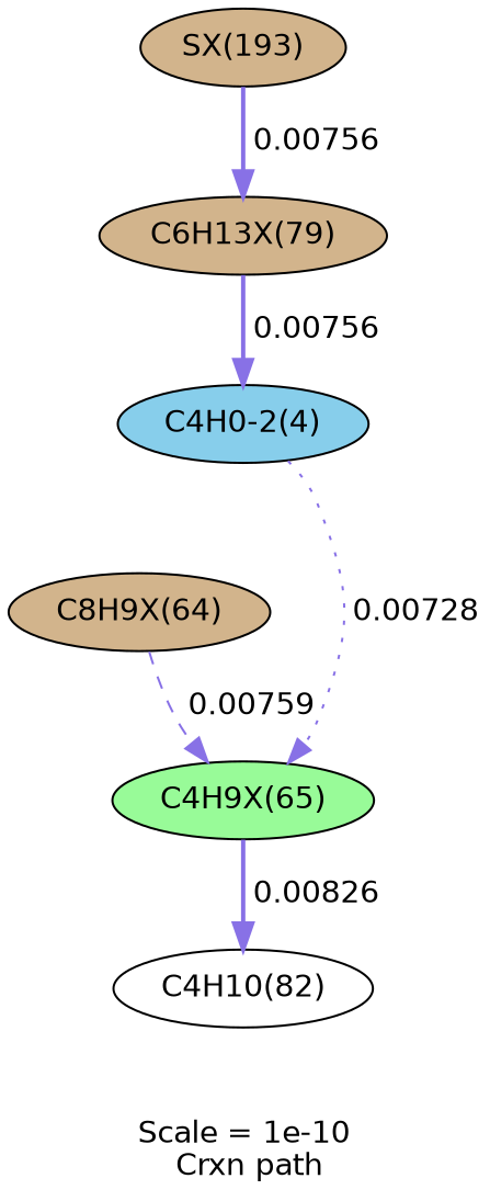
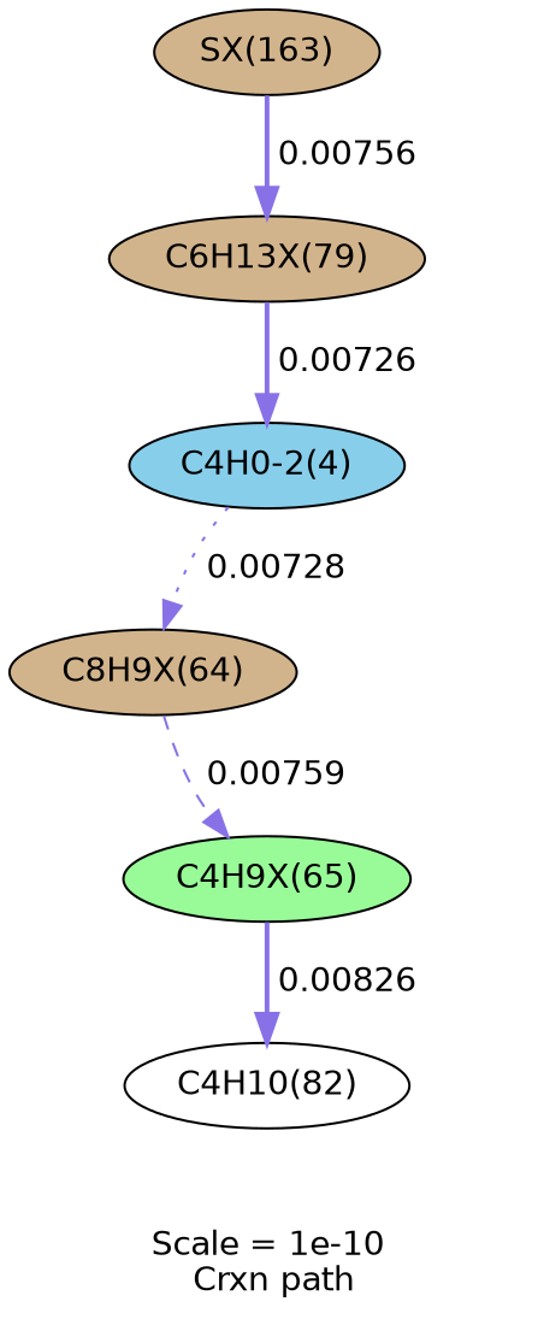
  digraph {
    fontname=Helvetica
    label="Scale = 1e-10\l Crxn path"
    node [fillcolor=tan fontname=Helvetica style=filled]
    edge [arrowsize=1.16 color="0.7, 0.508, 0.9" fontname=Helvetica style=bold]
    n1 [label="C8H9X(64)"]
    n2 [fillcolor=palegreen label="C4H9X(65)"]
    n3 [fillcolor=white label="C4H10(82)"]
    n4 [fillcolor=skyblue label="C4H0-2(4)"]
    n5 [label="C6H13X(79)"]
-   n6 [label="SX(193)"]
+   n6 [label="SX(163)"]
    n1 -> n2 [label=" 0.00759" style=dashed]
    n2 -> n3 [arrowsize=1.19 label=" 0.00826"]
-   n4 -> n2 [arrowsize=1.14 color="0.7, 0.507, 0.9" label=" 0.00728" style=dotted]
-   n5 -> n4 [arrowsize=1.14 color="0.7, 0.507, 0.9" label=" 0.00756"]
+   n4 -> n1 [arrowsize=1.14 color="0.7, 0.507, 0.9" label=" 0.00728" style=dotted]
+   n5 -> n4 [arrowsize=1.14 color="0.7, 0.507, 0.9" label=" 0.00726"]
    n6 -> n5 [label=" 0.00756"]
  }
